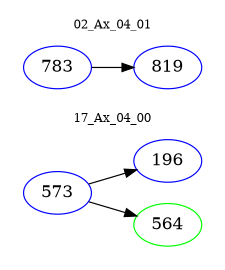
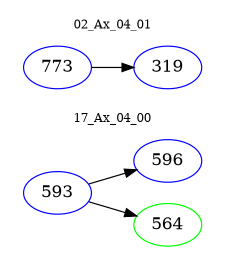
  digraph {
    rankdir=LR
    node [color=blue]
    edge [color=black]
-   n1 [label=573]
+   n1 [label=593]
    n2 [color=green label=564]
-   n3 [label=196]
-   n4 [label=783]
-   n5 [label=819]
+   n3 [label=596]
+   n4 [label=773]
+   n5 [label=319]
    subgraph cluster_1 {
      color=white
      fontsize=10
      label="17_Ax_04_00"
      n1
      n2
      n3
    }
    subgraph cluster_2 {
      color=white
      fontsize=10
      label="02_Ax_04_01"
      n4
      n5
    }
    n1 -> n2
    n1 -> n3
    n4 -> n5
  }
